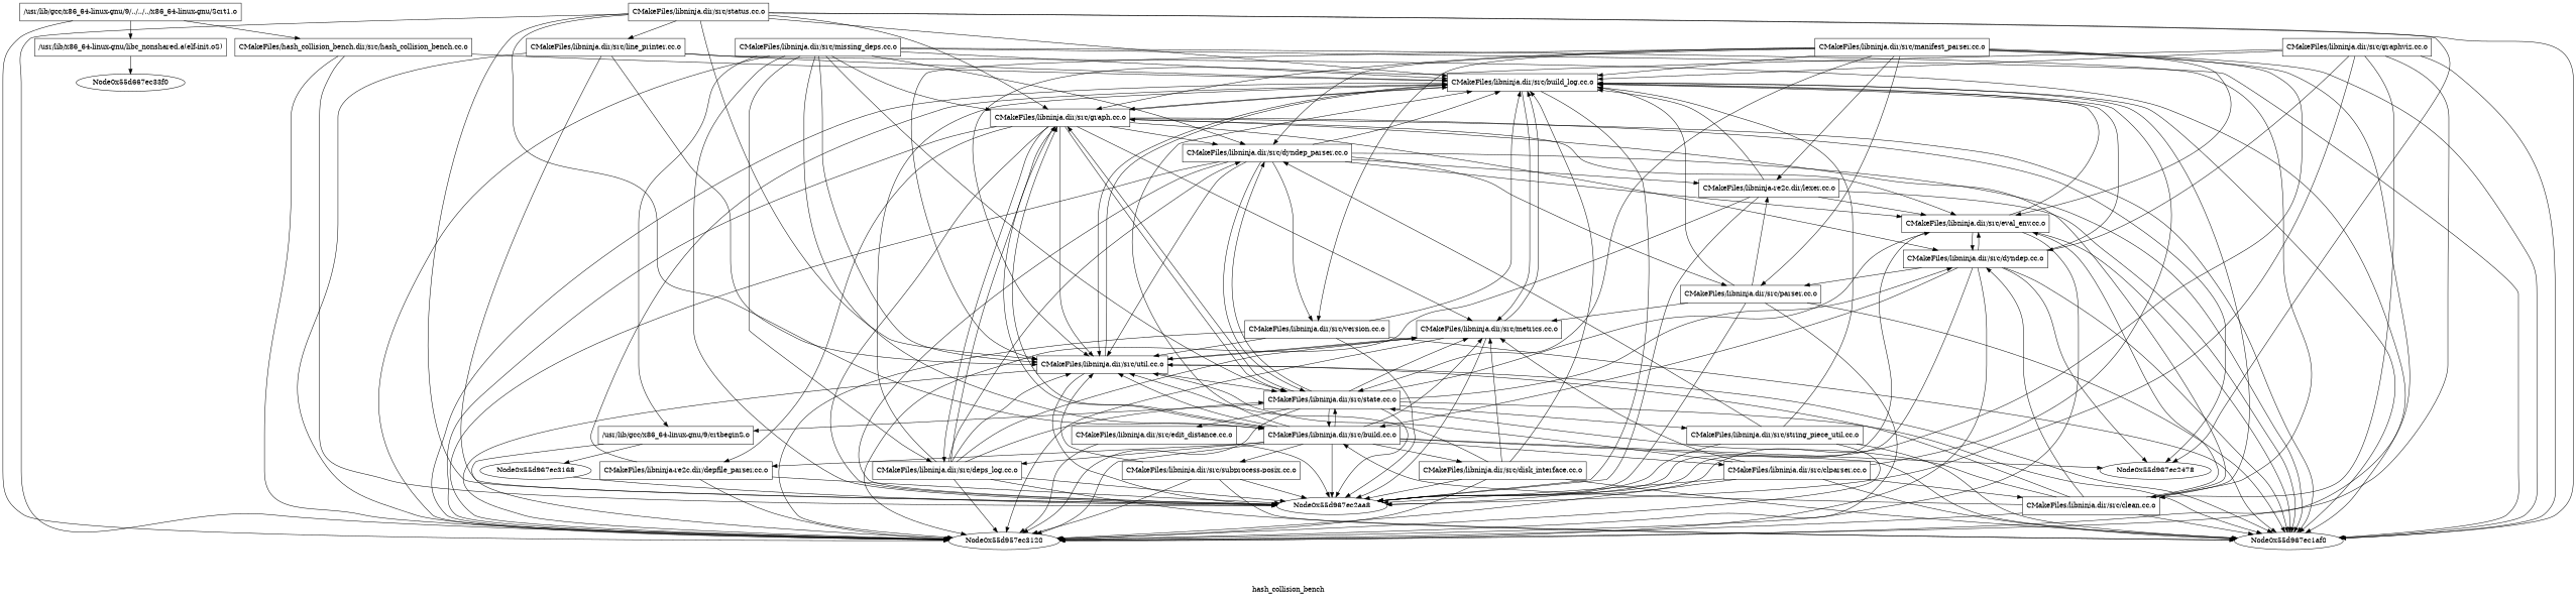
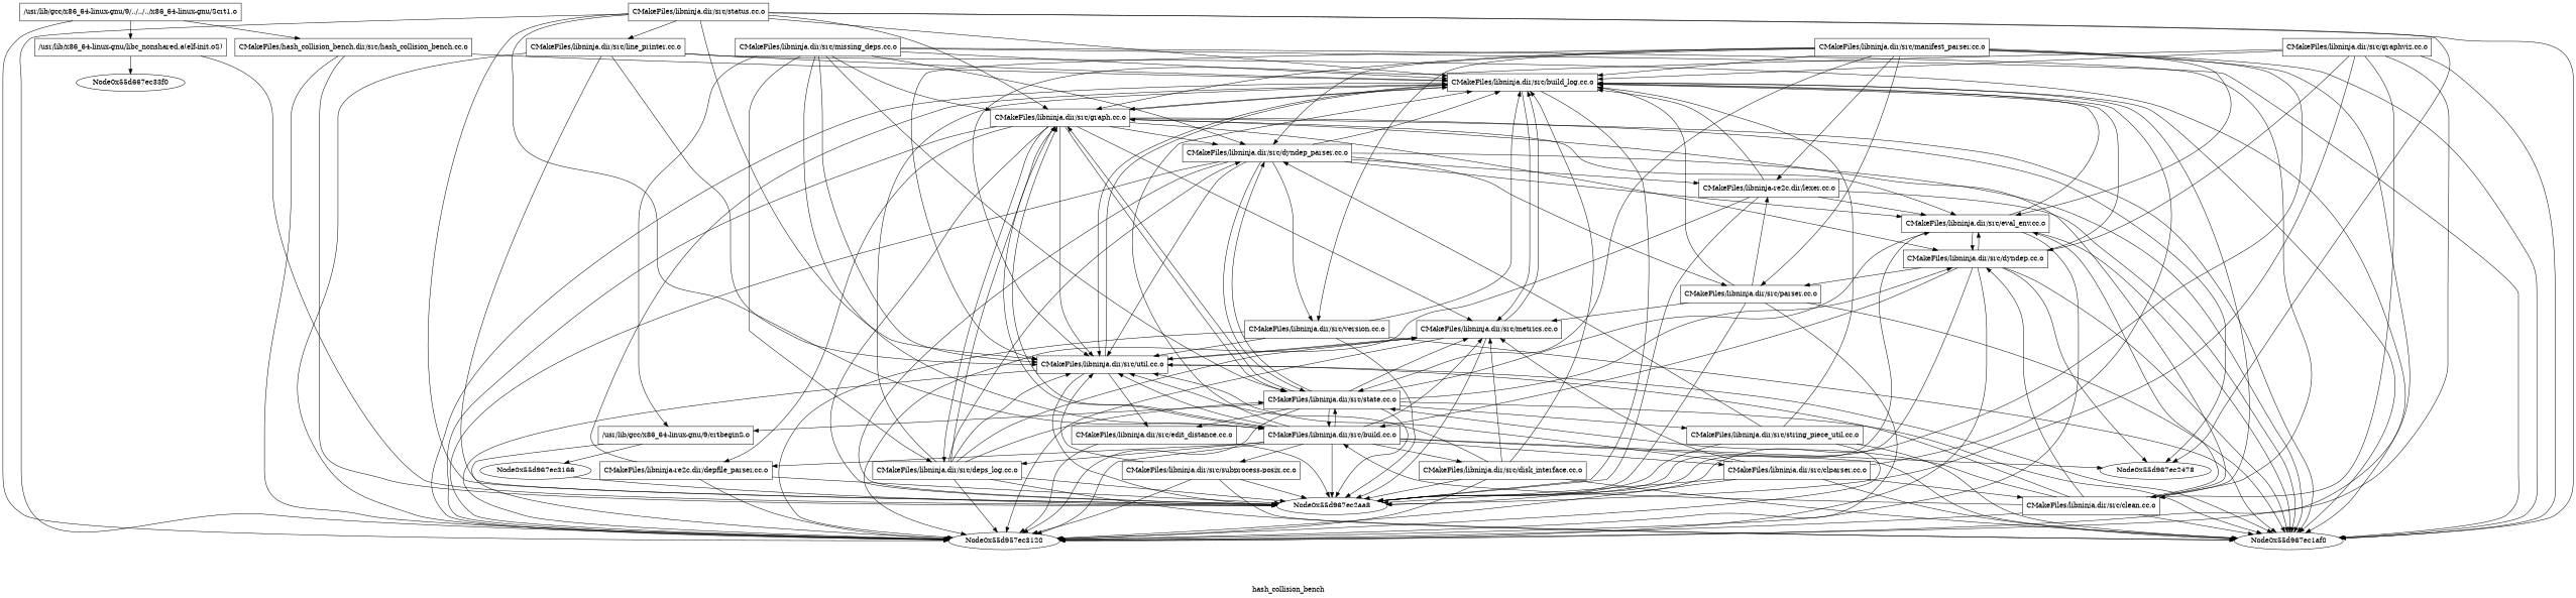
  digraph {
    label=hash_collision_bench
    node [shape=record]
    n1 [label="{/usr/lib/gcc/x86_64-linux-gnu/9/../../../x86_64-linux-gnu/Scrt1.o}"]
    n2 [label="{CMakeFiles/hash_collision_bench.dir/src/hash_collision_bench.cc.o}"]
    n3 [label="{/usr/lib/x86_64-linux-gnu/libc_nonshared.a(elf-init.oS)}"]
    n4 [label=Node0x55d957ec3120 shape=""]
    n5 [label="{CMakeFiles/libninja.dir/src/build_log.cc.o}"]
    Node0x55d967ec2aa8 [shape=""]
    n7 [label=Node0x55d667ec33f0 shape=""]
    n8 [label="{CMakeFiles/libninja.dir/src/graph.cc.o}"]
    n9 [label="{CMakeFiles/libninja.dir/src/metrics.cc.o}"]
    n10 [label="{CMakeFiles/libninja.dir/src/util.cc.o}"]
    n11 [label=Node0x55d967ec1af0 shape=""]
    n12 [label="{/usr/lib/gcc/x86_64-linux-gnu/9/crtbeginS.o}"]
-   Node0x55d967ec3168 [shape=""]
+   Node0x55d967ec3168 [label=Node0x55d967ec3166 shape=""]
    n14 [label="{CMakeFiles/libninja.dir/src/build.cc.o}"]
    Node0x55d967ec2478 [shape=""]
    n16 [label="{CMakeFiles/libninja.dir/src/deps_log.cc.o}"]
    n17 [label="{CMakeFiles/libninja.dir/src/state.cc.o}"]
    n18 [label="{CMakeFiles/libninja-re2c.dir/depfile_parser.cc.o}"]
    n19 [label="{CMakeFiles/libninja.dir/src/dyndep.cc.o}"]
    n20 [label="{CMakeFiles/libninja.dir/src/eval_env.cc.o}"]
    n21 [label="{CMakeFiles/libninja.dir/src/dyndep_parser.cc.o}"]
    n22 [label="{CMakeFiles/libninja.dir/src/edit_distance.cc.o}"]
    n23 [label="{CMakeFiles/libninja.dir/src/clparser.cc.o}"]
    n24 [label="{CMakeFiles/libninja.dir/src/disk_interface.cc.o}"]
    n25 [label="{CMakeFiles/libninja.dir/src/subprocess-posix.cc.o}"]
    n26 [label="{CMakeFiles/libninja.dir/src/string_piece_util.cc.o}"]
    n27 [label="{CMakeFiles/libninja.dir/src/parser.cc.o}"]
    n28 [label="{CMakeFiles/libninja.dir/src/version.cc.o}"]
    n29 [label="{CMakeFiles/libninja-re2c.dir/lexer.cc.o}"]
    n30 [label="{CMakeFiles/libninja.dir/src/clean.cc.o}"]
    n31 [label="{CMakeFiles/libninja.dir/src/graphviz.cc.o}"]
    n32 [label="{CMakeFiles/libninja.dir/src/line_printer.cc.o}"]
    n33 [label="{CMakeFiles/libninja.dir/src/manifest_parser.cc.o}"]
    n34 [label="{CMakeFiles/libninja.dir/src/missing_deps.cc.o}"]
    n35 [label="{CMakeFiles/libninja.dir/src/status.cc.o}"]
    n1 -> n2
    n1 -> n3
    n1 -> n4
    n2 -> n4
    n2 -> n5
    n2 -> Node0x55d967ec2aa8
    n3 -> n7
    n5 -> n4
    n5 -> Node0x55d967ec2aa8
    n5 -> n8
    n5 -> n9
    n5 -> n10
    n5 -> n11
    n8 -> n4
    n8 -> n5
    n8 -> Node0x55d967ec2aa8
    n8 -> n9
    n8 -> n10
    n8 -> n11
    n8 -> n14
    n8 -> Node0x55d967ec2478
    n8 -> n16
    n8 -> n17
    n8 -> n18
    n8 -> n19
    n8 -> n20
    n8 -> n21
    n9 -> n4
    n9 -> n5
    n9 -> Node0x55d967ec2aa8
    n9 -> n10
    n10 -> n4
    n10 -> n5
    n10 -> Node0x55d967ec2aa8
    n10 -> n9
    n10 -> n11
-   n10 -> n17
+   n10 -> n22
    n12 -> n4
    n12 -> Node0x55d967ec3168
    Node0x55d967ec3168 -> Node0x55d967ec2aa8
    n14 -> n4
    n14 -> n5
    n14 -> Node0x55d967ec2aa8
    n14 -> n8
    n14 -> n9
    n14 -> n10
    n14 -> n11
    n14 -> Node0x55d967ec2478
    n14 -> n16
    n14 -> n17
    n14 -> n18
    n14 -> n23
    n14 -> n24
    n14 -> n25
    n16 -> n4
    n16 -> n5
    n16 -> Node0x55d967ec2aa8
    n16 -> n8
    n16 -> n9
    n16 -> n10
    n16 -> n11
    n16 -> n17
    n16 -> n21
    n17 -> n4
    n17 -> Node0x55d967ec2aa8
    n17 -> n8
    n17 -> n9
    n17 -> n11
    n17 -> n12
    n17 -> n14
    n17 -> n19
    n17 -> n20
    n17 -> n21
    n17 -> n22
    n17 -> n26
    n18 -> n4
    n18 -> n5
    n18 -> Node0x55d967ec2aa8
    n19 -> n4
    n19 -> n5
    n19 -> Node0x55d967ec2aa8
    n19 -> n11
    n19 -> n14
    n19 -> Node0x55d967ec2478
    n19 -> n20
    n19 -> n27
    n20 -> n4
    n20 -> n5
    n20 -> Node0x55d967ec2aa8
    n20 -> n11
    n20 -> n19
    n21 -> n4
    n21 -> n5
    n21 -> Node0x55d967ec2aa8
    n21 -> n10
    n21 -> n11
    n21 -> n17
    n21 -> n20
    n21 -> n27
    n21 -> n28
    n21 -> n29
    n22 -> n4
    n22 -> Node0x55d967ec2aa8
    n23 -> n4
    n23 -> n5
    n23 -> Node0x55d967ec2aa8
    n23 -> n9
    n23 -> n10
    n23 -> n11
    n23 -> n30
    n24 -> n4
    n24 -> n5
    n24 -> Node0x55d967ec2aa8
    n24 -> n9
    n24 -> n10
    n24 -> n11
    n25 -> n4
    n25 -> Node0x55d967ec2aa8
    n25 -> n10
    n25 -> n11
    n26 -> n4
    n26 -> n5
    n26 -> Node0x55d967ec2aa8
    n26 -> n11
    n26 -> n21
    n27 -> n4
    n27 -> n5
    n27 -> Node0x55d967ec2aa8
    n27 -> n9
    n27 -> n11
    n27 -> n29
    n28 -> n4
    n28 -> n5
    n28 -> Node0x55d967ec2aa8
    n28 -> n10
    n28 -> n11
    n29 -> n4
    n29 -> n5
    n29 -> Node0x55d967ec2aa8
    n29 -> n11
    n29 -> n20
    n30 -> n4
    n30 -> n5
    n30 -> n8
    n30 -> n10
    n30 -> n11
    n30 -> n14
    n30 -> n17
    n30 -> n19
    n30 -> n20
    n31 -> n4
    n31 -> n5
    n31 -> Node0x55d967ec2aa8
    n31 -> n10
    n31 -> n11
    n31 -> n19
    n31 -> n30
    n32 -> n4
    n32 -> n5
    n32 -> Node0x55d967ec2aa8
    n32 -> n10
    n32 -> n11
    n33 -> n4
    n33 -> n5
    n33 -> Node0x55d967ec2aa8
    n33 -> n8
    n33 -> n10
    n33 -> n11
    n33 -> n17
    n33 -> n20
    n33 -> n21
    n33 -> n27
    n33 -> n28
    n33 -> n29
-   n34 -> n4
    n34 -> n5
-   n34 -> Node0x55d967ec2aa8
+   n3 -> Node0x55d967ec2aa8
    n34 -> n8
    n34 -> n10
    n34 -> n11
    n34 -> n12
    n34 -> n14
    n34 -> n16
    n34 -> n17
    n34 -> n21
    n34 -> n30
    n35 -> n4
    n35 -> n5
    n35 -> Node0x55d967ec2aa8
    n35 -> n8
    n35 -> n10
    n35 -> n11
    n35 -> n14
    n35 -> Node0x55d967ec2478
    n35 -> n32
  }
